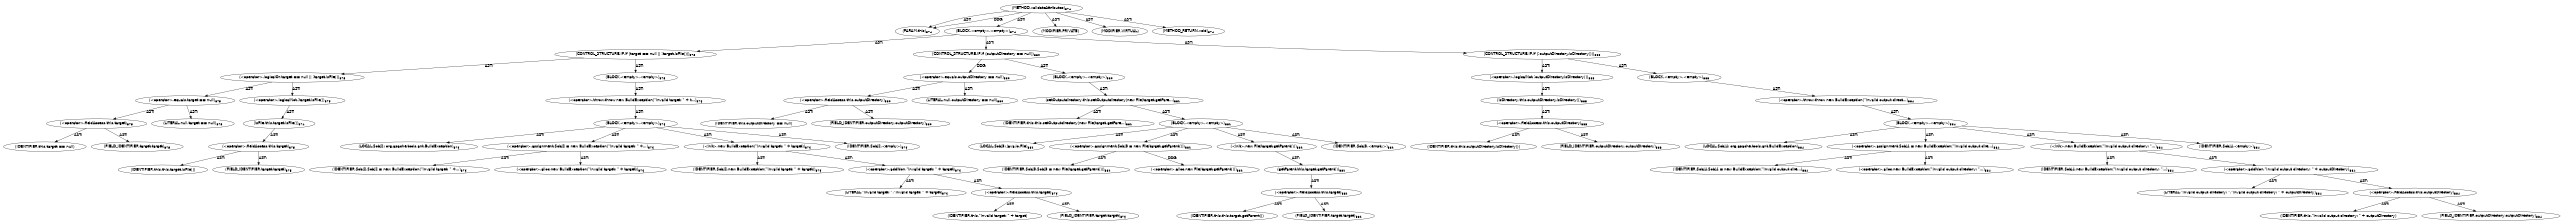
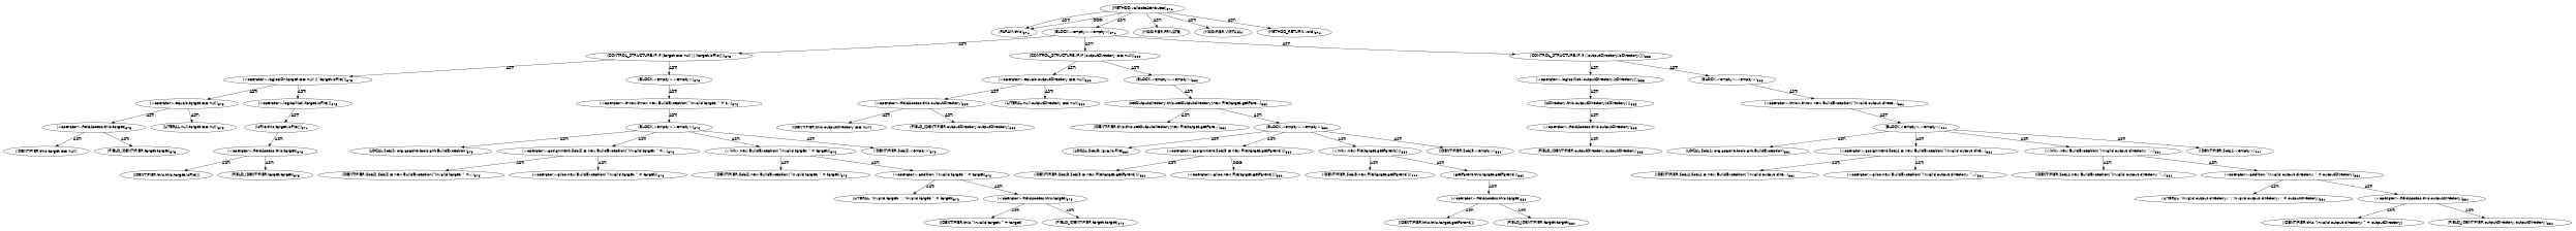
  digraph {
    fontname="DejaVu Sans"
    node [fontname="DejaVu Sans"]
    edge [fontname="DejaVu Sans"]
    n1 [label=<(METHOD,validateAttributes)<SUB>374</SUB>>]
    n2 [label=<(PARAM,this)<SUB>374</SUB>>]
    n3 [label=<(BLOCK,&lt;empty&gt;,&lt;empty&gt;)<SUB>374</SUB>>]
    n4 [label=<(MODIFIER,PRIVATE)>]
    n5 [label=<(MODIFIER,VIRTUAL)>]
    n6 [label=<(METHOD_RETURN,void)<SUB>374</SUB>>]
    n7 [label=<(CONTROL_STRUCTURE,IF,if (target == null || !target.isFile()))<SUB>375</SUB>>]
    n8 [label=<(CONTROL_STRUCTURE,IF,if (outputDirectory == null))<SUB>380</SUB>>]
    n9 [label=<(CONTROL_STRUCTURE,IF,if (!outputDirectory.isDirectory()))<SUB>383</SUB>>]
    n10 [label=<(&lt;operator&gt;.logicalOr,target == null || !target.isFile())<SUB>375</SUB>>]
    n11 [label=<(BLOCK,&lt;empty&gt;,&lt;empty&gt;)<SUB>375</SUB>>]
    n12 [label=<(&lt;operator&gt;.equals,outputDirectory == null)<SUB>380</SUB>>]
    n13 [label=<(BLOCK,&lt;empty&gt;,&lt;empty&gt;)<SUB>380</SUB>>]
    n14 [label=<(&lt;operator&gt;.logicalNot,!outputDirectory.isDirectory())<SUB>383</SUB>>]
    n15 [label=<(BLOCK,&lt;empty&gt;,&lt;empty&gt;)<SUB>383</SUB>>]
    n16 [label=<(&lt;operator&gt;.equals,target == null)<SUB>375</SUB>>]
    n17 [label=<(&lt;operator&gt;.logicalNot,!target.isFile())<SUB>375</SUB>>]
    n18 [label=<(&lt;operator&gt;.throw,throw new BuildException(&quot;Invalid target: &quot; + t...)<SUB>376</SUB>>]
    n19 [label=<(&lt;operator&gt;.fieldAccess,this.target)<SUB>375</SUB>>]
    n20 [label=<(LITERAL,null,target == null)<SUB>375</SUB>>]
    n21 [label=<(isFile,this.target.isFile())<SUB>374</SUB>>]
    n22 [label=<(IDENTIFIER,this,target == null)>]
    n23 [label=<(FIELD_IDENTIFIER,target,target)<SUB>375</SUB>>]
    n24 [label=<(&lt;operator&gt;.fieldAccess,this.target)<SUB>375</SUB>>]
    n25 [label=<(IDENTIFIER,this,this.target.isFile())>]
    n26 [label=<(FIELD_IDENTIFIER,target,target)<SUB>375</SUB>>]
    n27 [label=<(BLOCK,&lt;empty&gt;,&lt;empty&gt;)<SUB>376</SUB>>]
    n28 [label=<(LOCAL,$obj2: org.apache.tools.ant.BuildException)<SUB>376</SUB>>]
    n29 [label=<(&lt;operator&gt;.assignment,$obj2 = new BuildException(&quot;Invalid target: &quot; +...)<SUB>376</SUB>>]
    n30 [label=<(&lt;init&gt;,new BuildException(&quot;Invalid target: &quot; + target))<SUB>376</SUB>>]
    n31 [label=<(IDENTIFIER,$obj2,&lt;empty&gt;)<SUB>376</SUB>>]
    n32 [label=<(IDENTIFIER,$obj2,$obj2 = new BuildException(&quot;Invalid target: &quot; +...)<SUB>376</SUB>>]
    n33 [label=<(&lt;operator&gt;.alloc,new BuildException(&quot;Invalid target: &quot; + target))<SUB>376</SUB>>]
    n34 [label=<(IDENTIFIER,$obj2,new BuildException(&quot;Invalid target: &quot; + target))<SUB>376</SUB>>]
    n35 [label=<(&lt;operator&gt;.addition,&quot;Invalid target: &quot; + target)<SUB>376</SUB>>]
    n36 [label=<(LITERAL,&quot;Invalid target: &quot;,&quot;Invalid target: &quot; + target)<SUB>376</SUB>>]
    n37 [label=<(&lt;operator&gt;.fieldAccess,this.target)<SUB>376</SUB>>]
    n38 [label=<(IDENTIFIER,this,&quot;Invalid target: &quot; + target)>]
    n39 [label=<(FIELD_IDENTIFIER,target,target)<SUB>376</SUB>>]
    n40 [label=<(&lt;operator&gt;.fieldAccess,this.outputDirectory)<SUB>380</SUB>>]
    n41 [label=<(LITERAL,null,outputDirectory == null)<SUB>380</SUB>>]
    n42 [label=<(setOutputdirectory,this.setOutputdirectory(new File(target.getPare...)<SUB>381</SUB>>]
    n43 [label=<(IDENTIFIER,this,outputDirectory == null)>]
    n44 [label=<(FIELD_IDENTIFIER,outputDirectory,outputDirectory)<SUB>380</SUB>>]
    n45 [label=<(IDENTIFIER,this,this.setOutputdirectory(new File(target.getPare...)<SUB>381</SUB>>]
    n46 [label=<(BLOCK,&lt;empty&gt;,&lt;empty&gt;)<SUB>381</SUB>>]
    n47 [label=<(LOCAL,$obj3: java.io.File)<SUB>381</SUB>>]
    n48 [label=<(&lt;operator&gt;.assignment,$obj3 = new File(target.getParent()))<SUB>381</SUB>>]
    n49 [label=<(&lt;init&gt;,new File(target.getParent()))<SUB>381</SUB>>]
    n50 [label=<(IDENTIFIER,$obj3,&lt;empty&gt;)<SUB>381</SUB>>]
    n51 [label=<(IDENTIFIER,$obj3,$obj3 = new File(target.getParent()))<SUB>381</SUB>>]
    n52 [label=<(&lt;operator&gt;.alloc,new File(target.getParent()))<SUB>381</SUB>>]
+   n53 [label=<(IDENTIFIER,$obj3,new File(target.getParent()))<SUB>381</SUB>>]
    n54 [label=<(getParent,this.target.getParent())<SUB>381</SUB>>]
    n55 [label=<(&lt;operator&gt;.fieldAccess,this.target)<SUB>381</SUB>>]
    n56 [label=<(IDENTIFIER,this,this.target.getParent())>]
    n57 [label=<(FIELD_IDENTIFIER,target,target)<SUB>381</SUB>>]
    n58 [label=<(isDirectory,this.outputDirectory.isDirectory())<SUB>383</SUB>>]
    n59 [label=<(&lt;operator&gt;.throw,throw new BuildException(&quot;Invalid output direct...)<SUB>384</SUB>>]
    n60 [label=<(&lt;operator&gt;.fieldAccess,this.outputDirectory)<SUB>383</SUB>>]
-   n61 [label=<(IDENTIFIER,this,this.outputDirectory.isDirectory())>]
    n62 [label=<(FIELD_IDENTIFIER,outputDirectory,outputDirectory)<SUB>383</SUB>>]
    n63 [label=<(BLOCK,&lt;empty&gt;,&lt;empty&gt;)<SUB>384</SUB>>]
    n64 [label=<(LOCAL,$obj4: org.apache.tools.ant.BuildException)<SUB>384</SUB>>]
    n65 [label=<(&lt;operator&gt;.assignment,$obj4 = new BuildException(&quot;Invalid output dire...)<SUB>384</SUB>>]
    n66 [label=<(&lt;init&gt;,new BuildException(&quot;Invalid output directory: &quot;...)<SUB>384</SUB>>]
    n67 [label=<(IDENTIFIER,$obj4,&lt;empty&gt;)<SUB>384</SUB>>]
    n68 [label=<(IDENTIFIER,$obj4,$obj4 = new BuildException(&quot;Invalid output dire...)<SUB>384</SUB>>]
    n69 [label=<(&lt;operator&gt;.alloc,new BuildException(&quot;Invalid output directory: &quot;...)<SUB>384</SUB>>]
    n70 [label=<(IDENTIFIER,$obj4,new BuildException(&quot;Invalid output directory: &quot;...)<SUB>384</SUB>>]
    n71 [label=<(&lt;operator&gt;.addition,&quot;Invalid output directory: &quot; + outputDirectory)<SUB>384</SUB>>]
    n72 [label=<(LITERAL,&quot;Invalid output directory: &quot;,&quot;Invalid output directory: &quot; + outputDirectory)<SUB>384</SUB>>]
    n73 [label=<(&lt;operator&gt;.fieldAccess,this.outputDirectory)<SUB>384</SUB>>]
    n74 [label=<(IDENTIFIER,this,&quot;Invalid output directory: &quot; + outputDirectory)>]
    n75 [label=<(FIELD_IDENTIFIER,outputDirectory,outputDirectory)<SUB>384</SUB>>]
    n1 -> n2 [label="AST: "]
    n1 -> n2 [label="DDG: "]
    n1 -> n3 [label="AST: "]
    n1 -> n4 [label="AST: "]
    n1 -> n5 [label="AST: "]
    n1 -> n6 [label="AST: "]
    n3 -> n7 [label="AST: "]
    n3 -> n8 [label="AST: "]
    n3 -> n9 [label="AST: "]
    n7 -> n10 [label="AST: "]
    n7 -> n11 [label="AST: "]
-   n8 -> n12 [label="DDG: "]
+   n8 -> n12 [label="AST: "]
    n8 -> n13 [label="AST: "]
    n9 -> n14 [label="AST: "]
    n9 -> n15 [label="AST: "]
    n10 -> n16 [label="AST: "]
    n10 -> n17 [label="AST: "]
    n11 -> n18 [label="AST: "]
    n12 -> n40 [label="AST: "]
    n12 -> n41 [label="AST: "]
    n13 -> n42 [label="AST: "]
    n14 -> n58 [label="AST: "]
    n15 -> n59 [label="AST: "]
    n16 -> n19 [label="AST: "]
    n16 -> n20 [label="AST: "]
    n17 -> n21 [label="AST: "]
    n18 -> n27 [label="AST: "]
    n19 -> n22 [label="AST: "]
    n19 -> n23 [label="AST: "]
    n21 -> n24 [label="AST: "]
    n24 -> n25 [label="AST: "]
    n24 -> n26 [label="AST: "]
    n27 -> n28 [label="AST: "]
    n27 -> n29 [label="AST: "]
    n27 -> n30 [label="AST: "]
    n27 -> n31 [label="AST: "]
    n29 -> n32 [label="AST: "]
    n29 -> n33 [label="AST: "]
    n30 -> n34 [label="AST: "]
    n30 -> n35 [label="AST: "]
    n35 -> n36 [label="AST: "]
    n35 -> n37 [label="AST: "]
    n37 -> n38 [label="AST: "]
    n37 -> n39 [label="AST: "]
    n40 -> n43 [label="AST: "]
    n40 -> n44 [label="AST: "]
    n42 -> n45 [label="AST: "]
    n42 -> n46 [label="AST: "]
    n46 -> n47 [label="AST: "]
    n46 -> n48 [label="AST: "]
    n46 -> n49 [label="AST: "]
    n46 -> n50 [label="AST: "]
    n48 -> n51 [label="AST: "]
    n48 -> n52 [label="DDG: "]
+   n49 -> n53 [label="AST: "]
    n49 -> n54 [label="AST: "]
    n54 -> n55 [label="AST: "]
    n55 -> n56 [label="AST: "]
    n55 -> n57 [label="AST: "]
    n58 -> n60 [label="AST: "]
    n59 -> n63 [label="AST: "]
-   n60 -> n61 [label="AST: "]
    n60 -> n62 [label="AST: "]
    n63 -> n64 [label="AST: "]
    n63 -> n65 [label="AST: "]
    n63 -> n66 [label="AST: "]
    n63 -> n67 [label="AST: "]
    n65 -> n68 [label="AST: "]
    n65 -> n69 [label="AST: "]
    n66 -> n70 [label="AST: "]
    n66 -> n71 [label="AST: "]
    n71 -> n72 [label="AST: "]
    n71 -> n73 [label="AST: "]
    n73 -> n74 [label="AST: "]
    n73 -> n75 [label="AST: "]
  }
